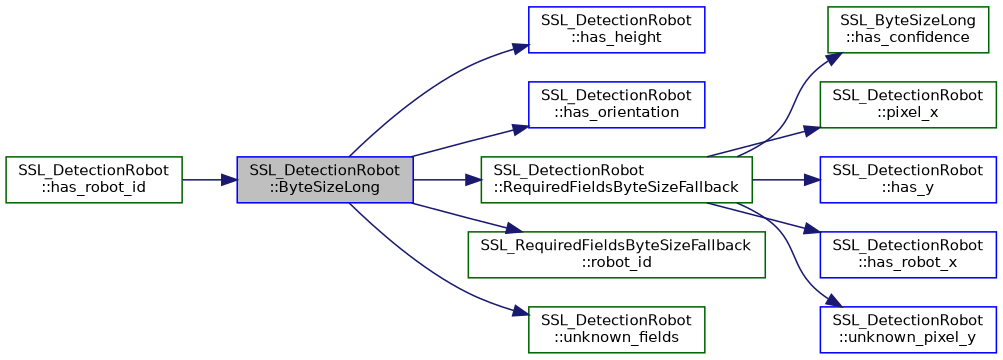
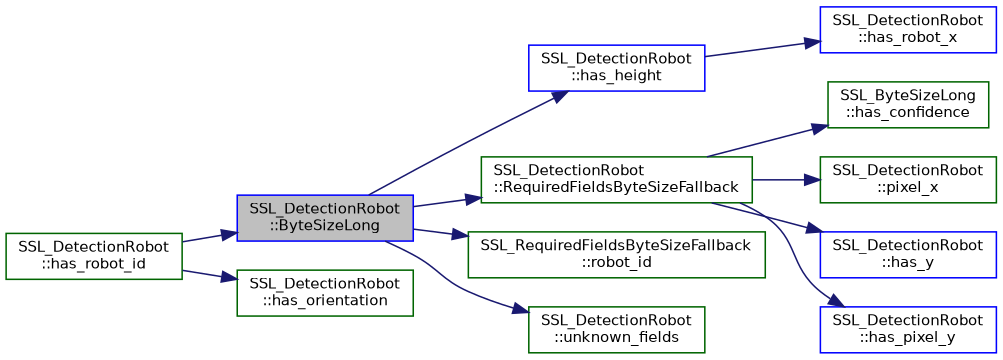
  digraph {
    rankdir=LR
    node [color=blue fillcolor=white fontname=Helvetica fontsize=10 shape=record style=filled]
    edge [color=midnightblue fontname=Helvetica fontsize=10 labelfontname=Helvetica labelfontsize=10 style=solid]
    n1 [fillcolor=grey75 fontcolor=black height=0.2 label="SSL_DetectionRobot\l::ByteSizeLong" width=0.4]
    n2 [height=0.2 label="SSL_DetectionRobot\l::has_height" width=0.4]
-   n3 [height=0.2 label="SSL_DetectionRobot\l::has_orientation" width=0.4]
+   n3 [color=darkgreen height=0.2 label="SSL_DetectionRobot\l::has_orientation" width=0.4]
    n4 [color=darkgreen height=0.2 label="SSL_DetectionRobot\l::RequiredFieldsByteSizeFallback" width=0.4]
    n5 [color=darkgreen height=0.2 label="SSL_RequiredFieldsByteSizeFallback\l::robot_id" width=0.4]
    n6 [color=darkgreen height=0.2 label="SSL_DetectionRobot\l::unknown_fields" width=0.4]
    n7 [color=darkgreen height=0.2 label="SSL_DetectionRobot\l::has_robot_id" width=0.4]
    n8 [color=darkgreen height=0.2 label="SSL_ByteSizeLong\l::has_confidence" width=0.4]
    n9 [color=darkgreen height=0.2 label="SSL_DetectionRobot\l::pixel_x" width=0.4]
    n10 [height=0.2 label="SSL_DetectionRobot\l::has_y" width=0.4]
    n11 [height=0.2 label="SSL_DetectionRobot\l::has_robot_x" width=0.4]
-   n12 [height=0.2 label="SSL_DetectionRobot\l::unknown_pixel_y" width=0.4]
+   n12 [height=0.2 label="SSL_DetectionRobot\l::has_pixel_y" width=0.4]
    n1 -> n2
-   n1 -> n3
+   n7 -> n3
    n1 -> n4
    n1 -> n5
    n1 -> n6
    n4 -> n8
    n4 -> n9
    n4 -> n10
-   n4 -> n11
+   n2 -> n11
    n4 -> n12
    n7 -> n1
  }
